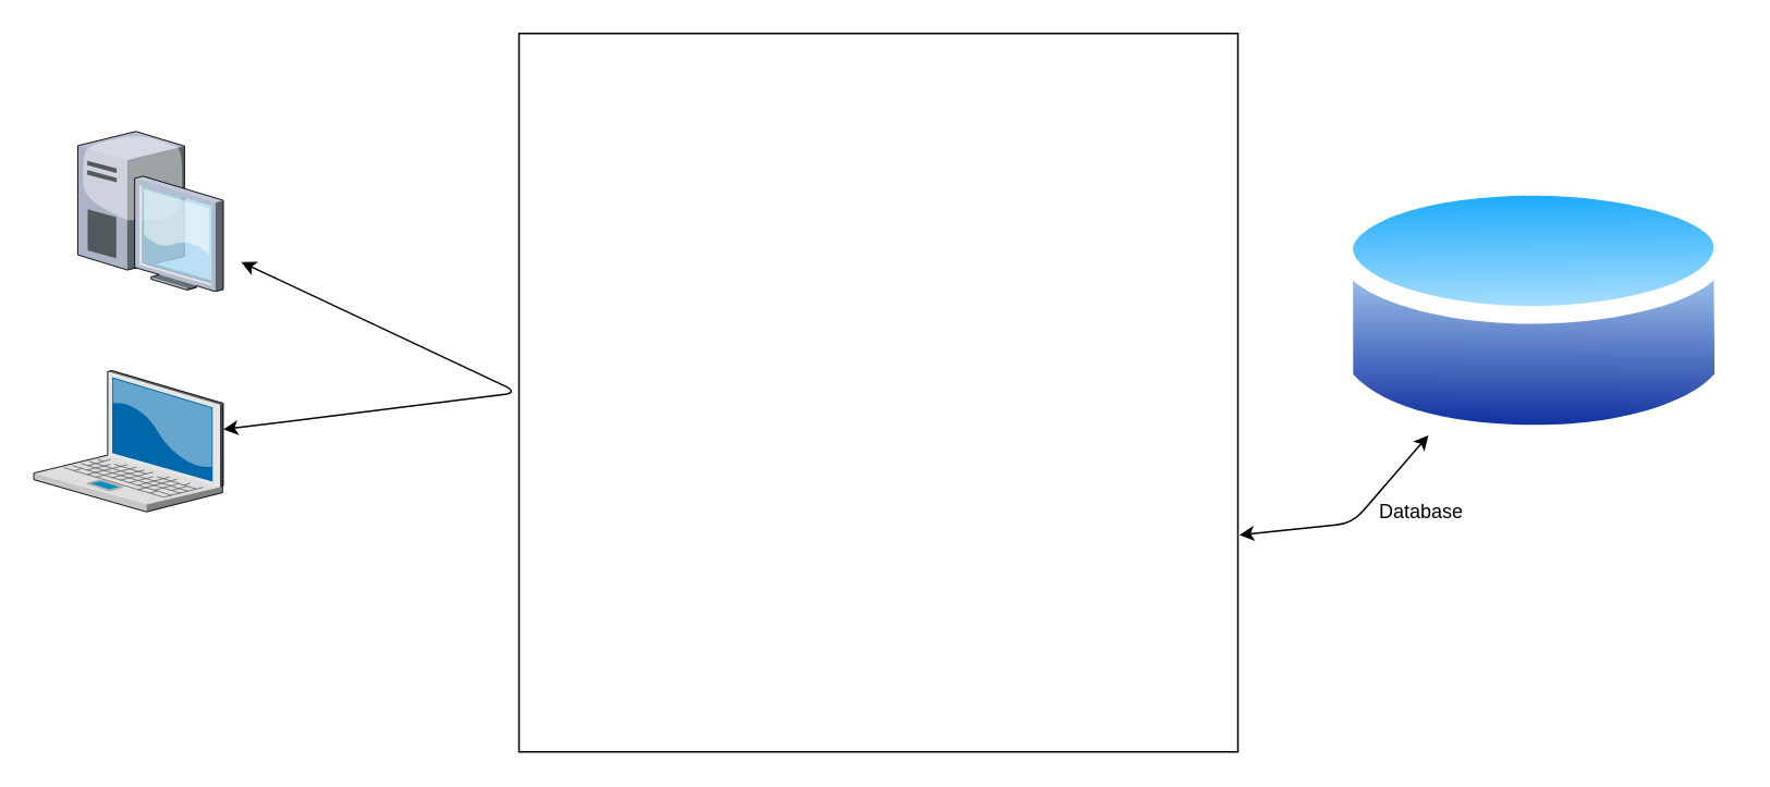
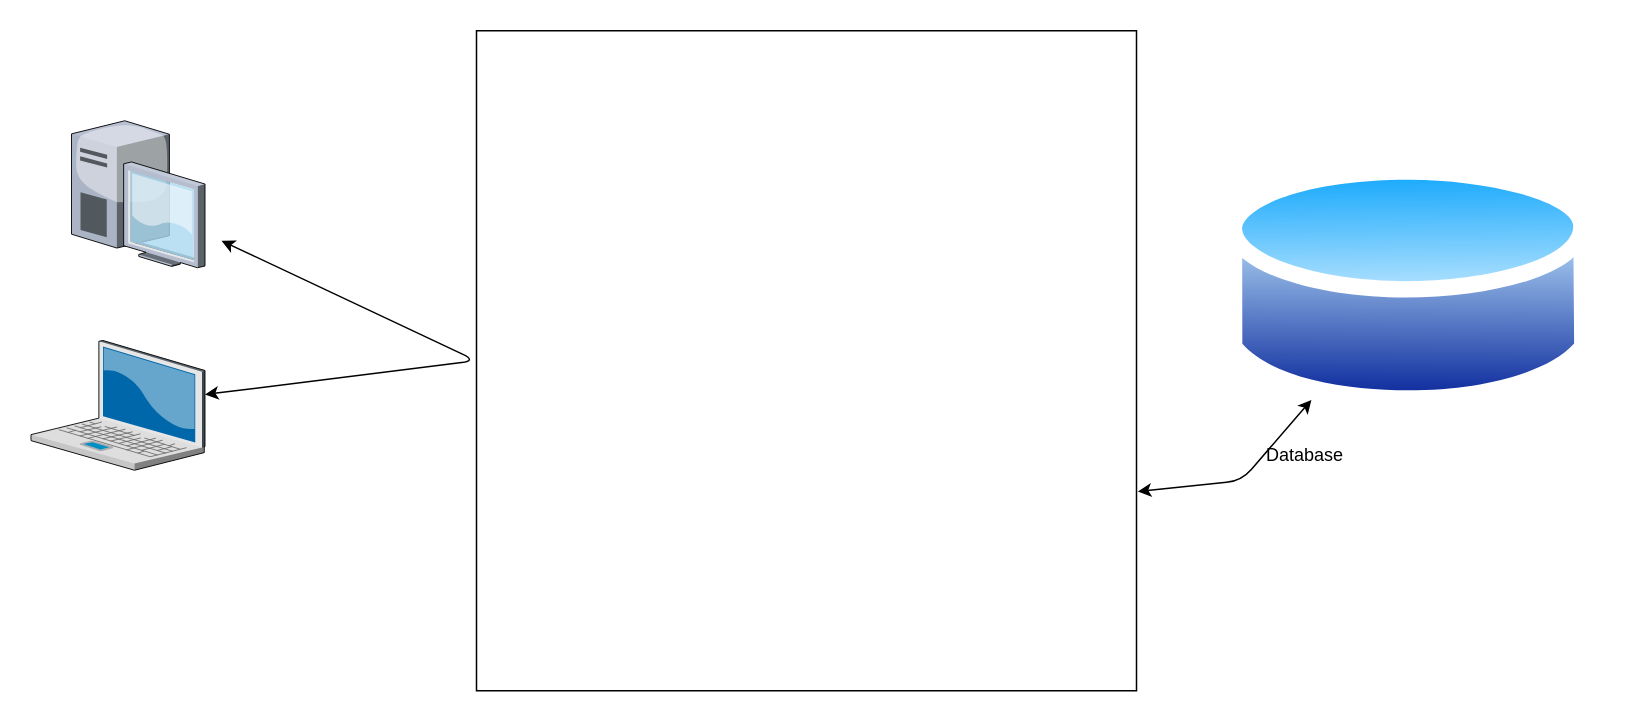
  <mxCell id="0" />
  <mxCell id="1" parent="0" />
  <mxCell id="2" value="" style="verticalLabelPosition=bottom;aspect=fixed;html=1;verticalAlign=top;strokeColor=none;align=center;outlineConnect=0;shape=mxgraph.citrix.laptop_2;" vertex="1" parent="1"><mxGeometry x="20" y="226.5" width="116" height="86.5" as="geometry" /></mxCell>
  <mxCell id="3" value="" style="verticalLabelPosition=bottom;aspect=fixed;html=1;verticalAlign=top;strokeColor=none;align=center;outlineConnect=0;shape=mxgraph.citrix.desktop;" vertex="1" parent="1"><mxGeometry x="47" y="80" width="89" height="98" as="geometry" /></mxCell>
  <mxCell id="4" value="" style="aspect=fixed;perimeter=ellipsePerimeter;html=1;align=center;shadow=0;dashed=0;spacingTop=3;image;image=img/lib/active_directory/database.svg;" vertex="1" parent="1"><mxGeometry x="817" y="100" width="243.21" height="180" as="geometry" /></mxCell>
- <mxCell id="5" value="Database" style="text;html=1;align=center;verticalAlign=middle;resizable=0;points=[];autosize=1;" vertex="1" parent="1"><mxGeometry x="834" y="303" width="70" height="20" as="geometry" /></mxCell>
+ <mxCell id="5" value="Database" style="text;html=1;align=center;verticalAlign=middle;resizable=0;points=[];autosize=1;" vertex="1" parent="1"><mxGeometry x="834" y="293" width="70" height="20" as="geometry" /></mxCell>
  <mxCell id="6" value="" style="whiteSpace=wrap;html=1;aspect=fixed;" vertex="1" parent="1"><mxGeometry x="317" y="20" width="440" height="440" as="geometry" /></mxCell>
  <mxCell id="7" value="" style="endArrow=classic;startArrow=classic;html=1;" edge="1" parent="1" target="2"><mxGeometry width="50" height="50" relative="1" as="geometry"><mxPoint x="147" y="160" as="sourcePoint" /><mxPoint x="187" y="530" as="targetPoint" /><Array as="points"><mxPoint x="317" y="240" /></Array></mxGeometry></mxCell>
  <mxCell id="8" value="" style="endArrow=classic;startArrow=classic;html=1;exitX=1.002;exitY=0.698;exitDx=0;exitDy=0;exitPerimeter=0;" edge="1" parent="1" source="6" target="4"><mxGeometry width="50" height="50" relative="1" as="geometry"><mxPoint x="67" y="850" as="sourcePoint" /><mxPoint x="861" y="473" as="targetPoint" /><Array as="points"><mxPoint x="827" y="320" /></Array></mxGeometry></mxCell>
